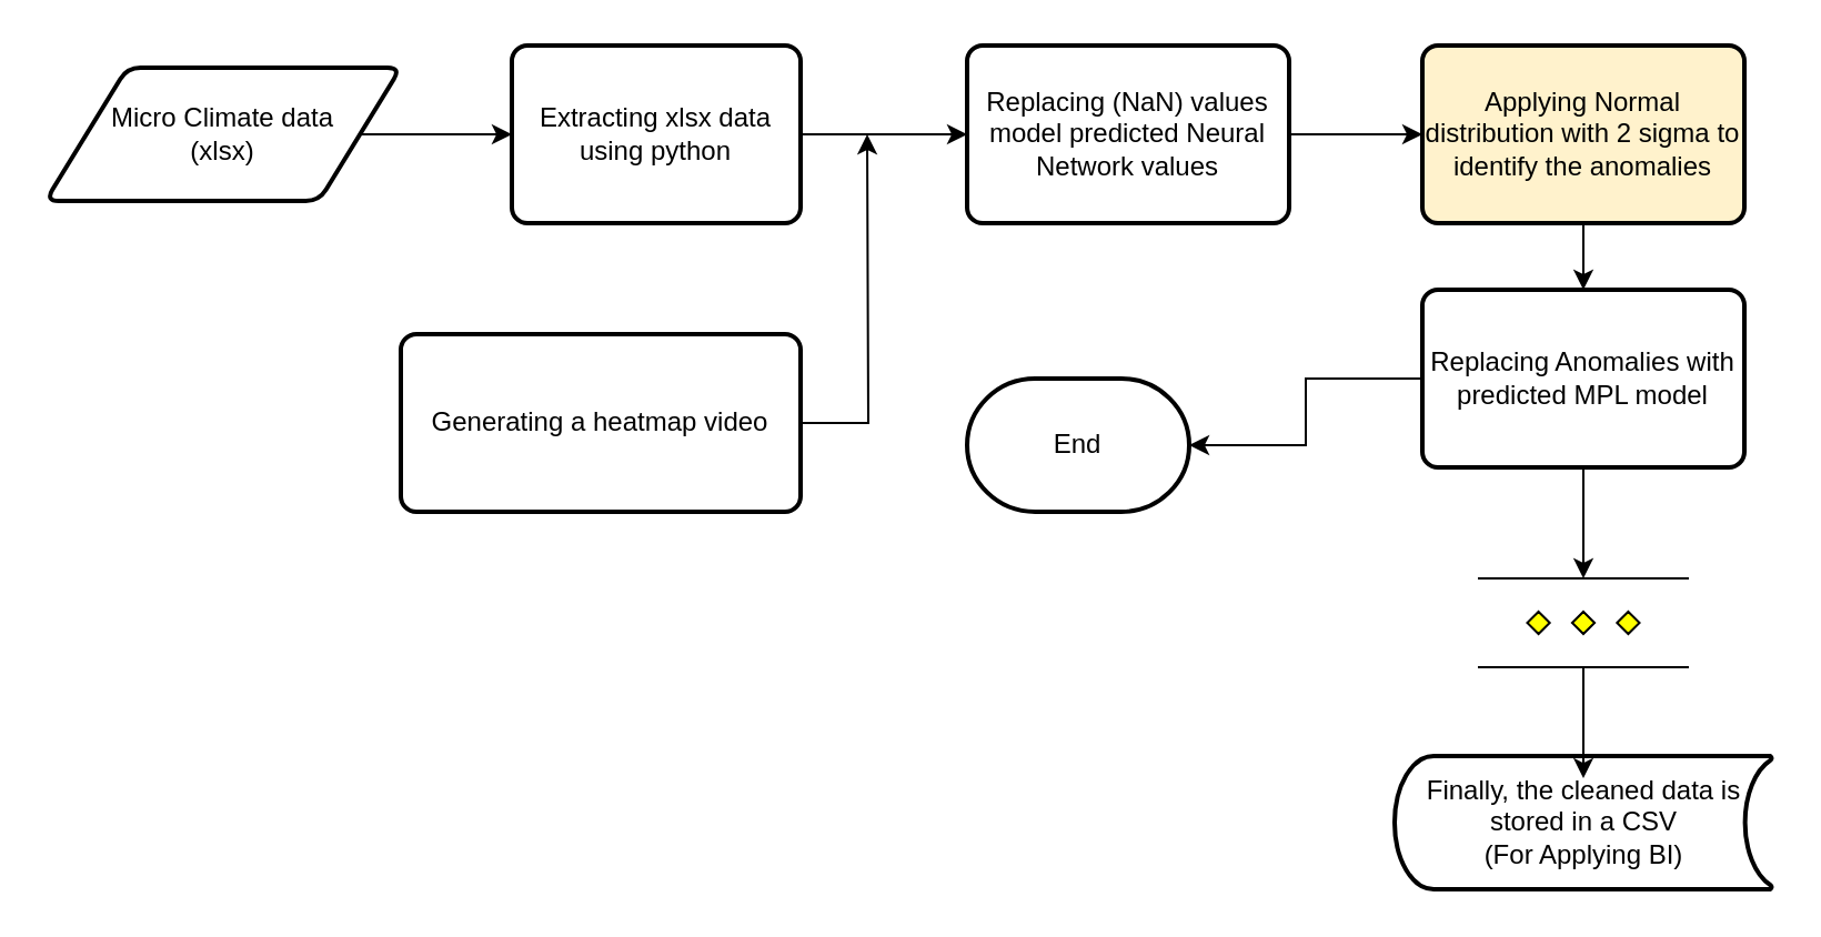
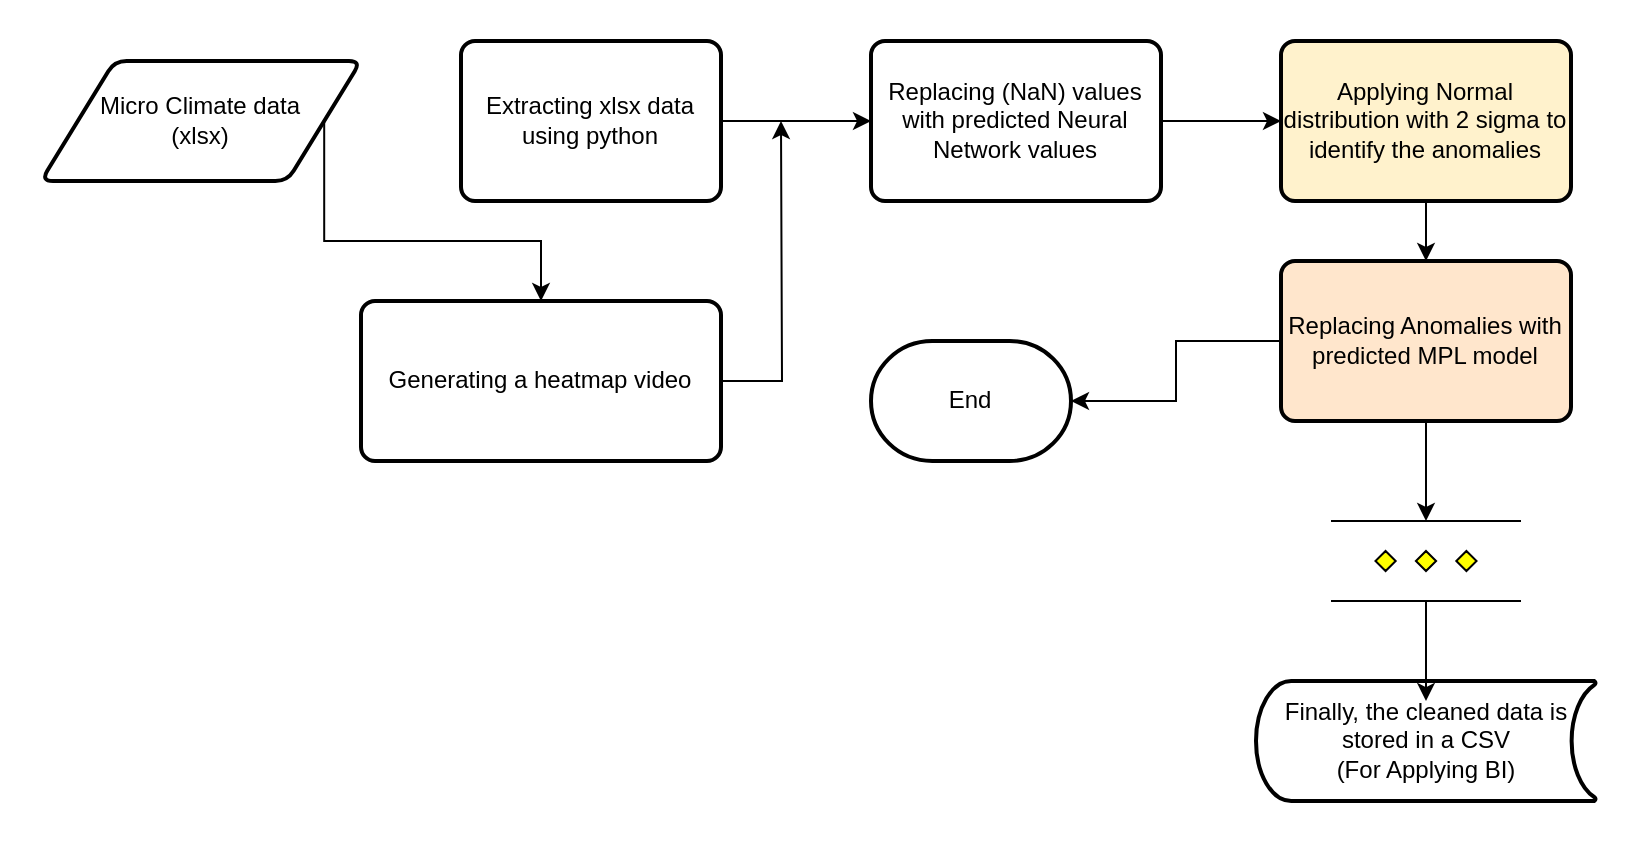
  <mxCell id="0" />
  <mxCell id="1" parent="0" />
- <mxCell id="2" style="edgeStyle=orthogonalEdgeStyle;rounded=0;orthogonalLoop=1;jettySize=auto;html=1;exitX=1;exitY=0.5;exitDx=0;exitDy=0;entryX=0;entryY=0.5;entryDx=0;entryDy=0;" parent="1" source="3" target="5" edge="1"><mxGeometry relative="1" as="geometry" /></mxCell>
+ <mxCell id="2" style="edgeStyle=orthogonalEdgeStyle;rounded=0;orthogonalLoop=1;jettySize=auto;html=1;exitX=1;exitY=0.5;exitDx=0;exitDy=0;" parent="1" source="3" target="18" edge="1"><mxGeometry relative="1" as="geometry" /></mxCell>
  <mxCell id="3" value="Micro Climate data&lt;div&gt;(xlsx)&lt;/div&gt;" style="shape=parallelogram;html=1;strokeWidth=2;perimeter=parallelogramPerimeter;whiteSpace=wrap;rounded=1;arcSize=12;size=0.23;" parent="1" vertex="1"><mxGeometry x="20" y="30" width="160" height="60" as="geometry" /></mxCell>
  <mxCell id="4" style="edgeStyle=orthogonalEdgeStyle;rounded=0;orthogonalLoop=1;jettySize=auto;html=1;exitX=1;exitY=0.5;exitDx=0;exitDy=0;entryX=0;entryY=0.5;entryDx=0;entryDy=0;" parent="1" source="5" target="7" edge="1"><mxGeometry relative="1" as="geometry" /></mxCell>
  <mxCell id="5" value="Extracting xlsx data using python" style="rounded=1;whiteSpace=wrap;html=1;absoluteArcSize=1;arcSize=14;strokeWidth=2;" parent="1" vertex="1"><mxGeometry x="230" y="20" width="130" height="80" as="geometry" /></mxCell>
  <mxCell id="6" style="edgeStyle=orthogonalEdgeStyle;rounded=0;orthogonalLoop=1;jettySize=auto;html=1;exitX=1;exitY=0.5;exitDx=0;exitDy=0;entryX=0;entryY=0.5;entryDx=0;entryDy=0;" parent="1" source="7" target="9" edge="1"><mxGeometry relative="1" as="geometry" /></mxCell>
- <mxCell id="7" value="Replacing (NaN) values model predicted Neural Network values" style="rounded=1;whiteSpace=wrap;html=1;absoluteArcSize=1;arcSize=14;strokeWidth=2;" parent="1" vertex="1"><mxGeometry x="435" y="20" width="145" height="80" as="geometry" /></mxCell>
+ <mxCell id="7" value="Replacing (NaN) values with predicted Neural Network values" style="rounded=1;whiteSpace=wrap;html=1;absoluteArcSize=1;arcSize=14;strokeWidth=2;" parent="1" vertex="1"><mxGeometry x="435" y="20" width="145" height="80" as="geometry" /></mxCell>
  <mxCell id="8" style="edgeStyle=orthogonalEdgeStyle;rounded=0;orthogonalLoop=1;jettySize=auto;html=1;exitX=0.5;exitY=1;exitDx=0;exitDy=0;entryX=0.5;entryY=0;entryDx=0;entryDy=0;" parent="1" source="9" target="10" edge="1"><mxGeometry relative="1" as="geometry" /></mxCell>
  <mxCell id="9" value="Applying Normal distribution with 2 sigma to identify the anomalies" style="rounded=1;whiteSpace=wrap;html=1;absoluteArcSize=1;arcSize=14;strokeWidth=2;fillColor=#fff2cc;" parent="1" vertex="1"><mxGeometry x="640" y="20" width="145" height="80" as="geometry" /></mxCell>
- <mxCell id="10" value="Replacing Anomalies with predicted MPL model" style="rounded=1;whiteSpace=wrap;html=1;absoluteArcSize=1;arcSize=14;strokeWidth=2;" parent="1" vertex="1"><mxGeometry x="640" y="130" width="145" height="80" as="geometry" /></mxCell>
+ <mxCell id="10" value="Replacing Anomalies with predicted MPL model" style="rounded=1;whiteSpace=wrap;html=1;absoluteArcSize=1;arcSize=14;strokeWidth=2;fillColor=#ffe6cc;" parent="1" vertex="1"><mxGeometry x="640" y="130" width="145" height="80" as="geometry" /></mxCell>
  <mxCell id="11" value="End" style="strokeWidth=2;html=1;shape=mxgraph.flowchart.terminator;whiteSpace=wrap;" parent="1" vertex="1"><mxGeometry x="435" y="170" width="100" height="60" as="geometry" /></mxCell>
  <mxCell id="12" value="Finally, the cleaned data is stored in a CSV&lt;div&gt;(For Applying BI)&lt;/div&gt;" style="strokeWidth=2;html=1;shape=mxgraph.flowchart.stored_data;whiteSpace=wrap;" parent="1" vertex="1"><mxGeometry x="627.5" y="340" width="170" height="60" as="geometry" /></mxCell>
  <mxCell id="13" value="" style="verticalLabelPosition=bottom;verticalAlign=top;html=1;shape=mxgraph.flowchart.parallel_mode;pointerEvents=1" parent="1" vertex="1"><mxGeometry x="665" y="260" width="95" height="40" as="geometry" /></mxCell>
  <mxCell id="14" style="edgeStyle=orthogonalEdgeStyle;rounded=0;orthogonalLoop=1;jettySize=auto;html=1;exitX=0.5;exitY=1;exitDx=0;exitDy=0;entryX=0.5;entryY=0;entryDx=0;entryDy=0;entryPerimeter=0;" parent="1" source="10" target="13" edge="1"><mxGeometry relative="1" as="geometry" /></mxCell>
  <mxCell id="15" style="edgeStyle=orthogonalEdgeStyle;rounded=0;orthogonalLoop=1;jettySize=auto;html=1;exitX=0.5;exitY=1;exitDx=0;exitDy=0;exitPerimeter=0;entryX=0.5;entryY=0.167;entryDx=0;entryDy=0;entryPerimeter=0;" parent="1" source="13" target="12" edge="1"><mxGeometry relative="1" as="geometry" /></mxCell>
  <mxCell id="16" style="edgeStyle=orthogonalEdgeStyle;rounded=0;orthogonalLoop=1;jettySize=auto;html=1;exitX=0;exitY=0.5;exitDx=0;exitDy=0;entryX=1;entryY=0.5;entryDx=0;entryDy=0;entryPerimeter=0;" parent="1" source="10" target="11" edge="1"><mxGeometry relative="1" as="geometry" /></mxCell>
  <mxCell id="17" style="edgeStyle=orthogonalEdgeStyle;rounded=0;orthogonalLoop=1;jettySize=auto;html=1;exitX=1;exitY=0.5;exitDx=0;exitDy=0;" parent="1" source="18" edge="1"><mxGeometry relative="1" as="geometry"><mxPoint x="390" y="60" as="targetPoint" /></mxGeometry></mxCell>
  <mxCell id="18" value="Generating a heatmap video" style="rounded=1;whiteSpace=wrap;html=1;absoluteArcSize=1;arcSize=14;strokeWidth=2;" parent="1" vertex="1"><mxGeometry x="180" y="150" width="180" height="80" as="geometry" /></mxCell>
